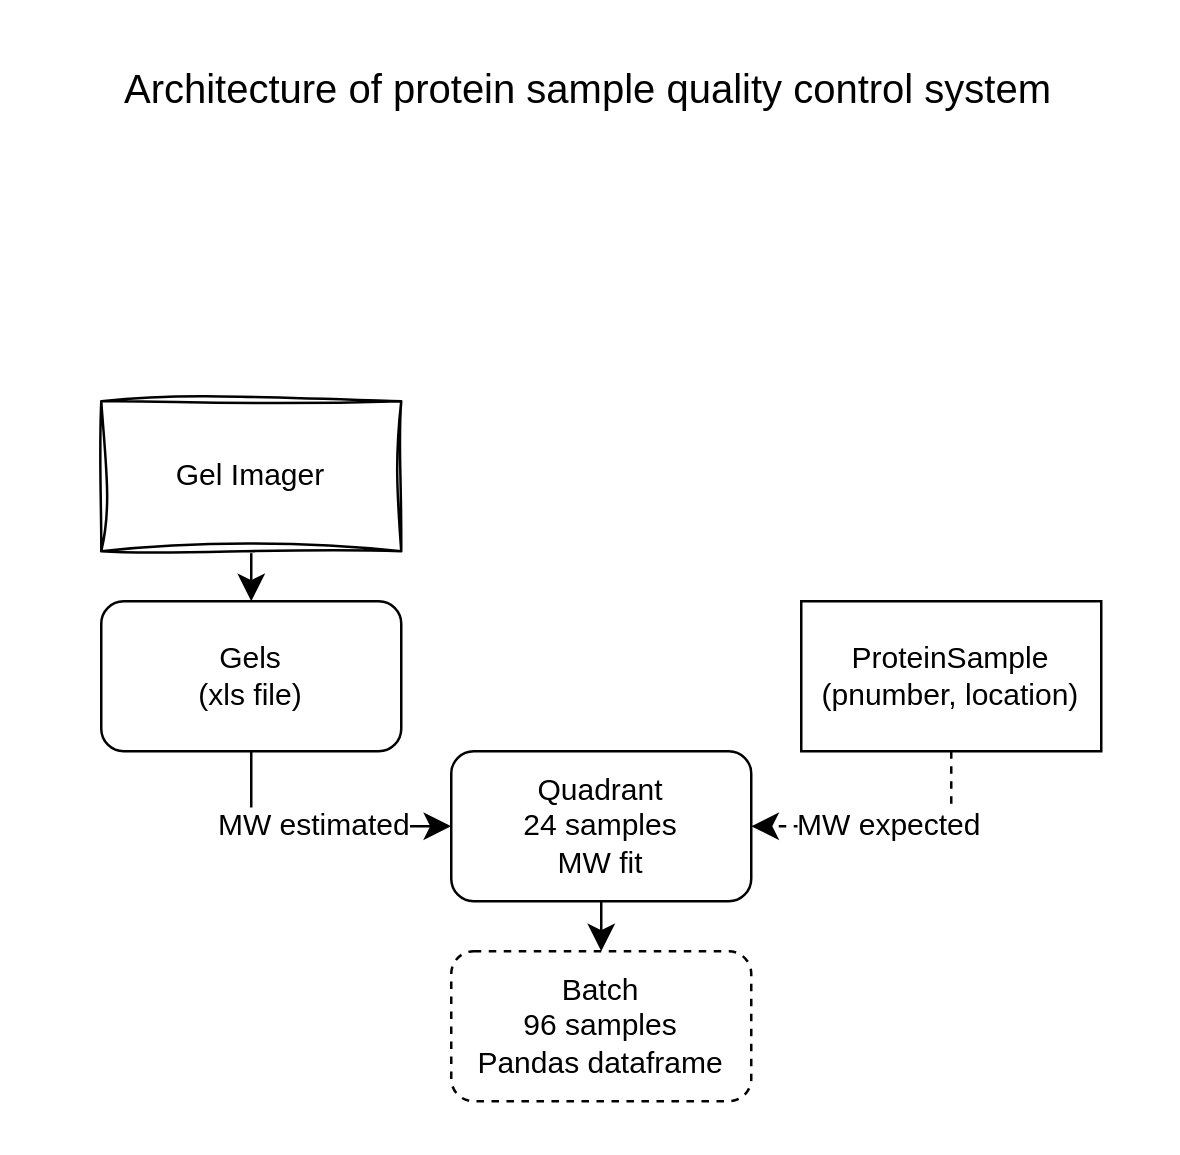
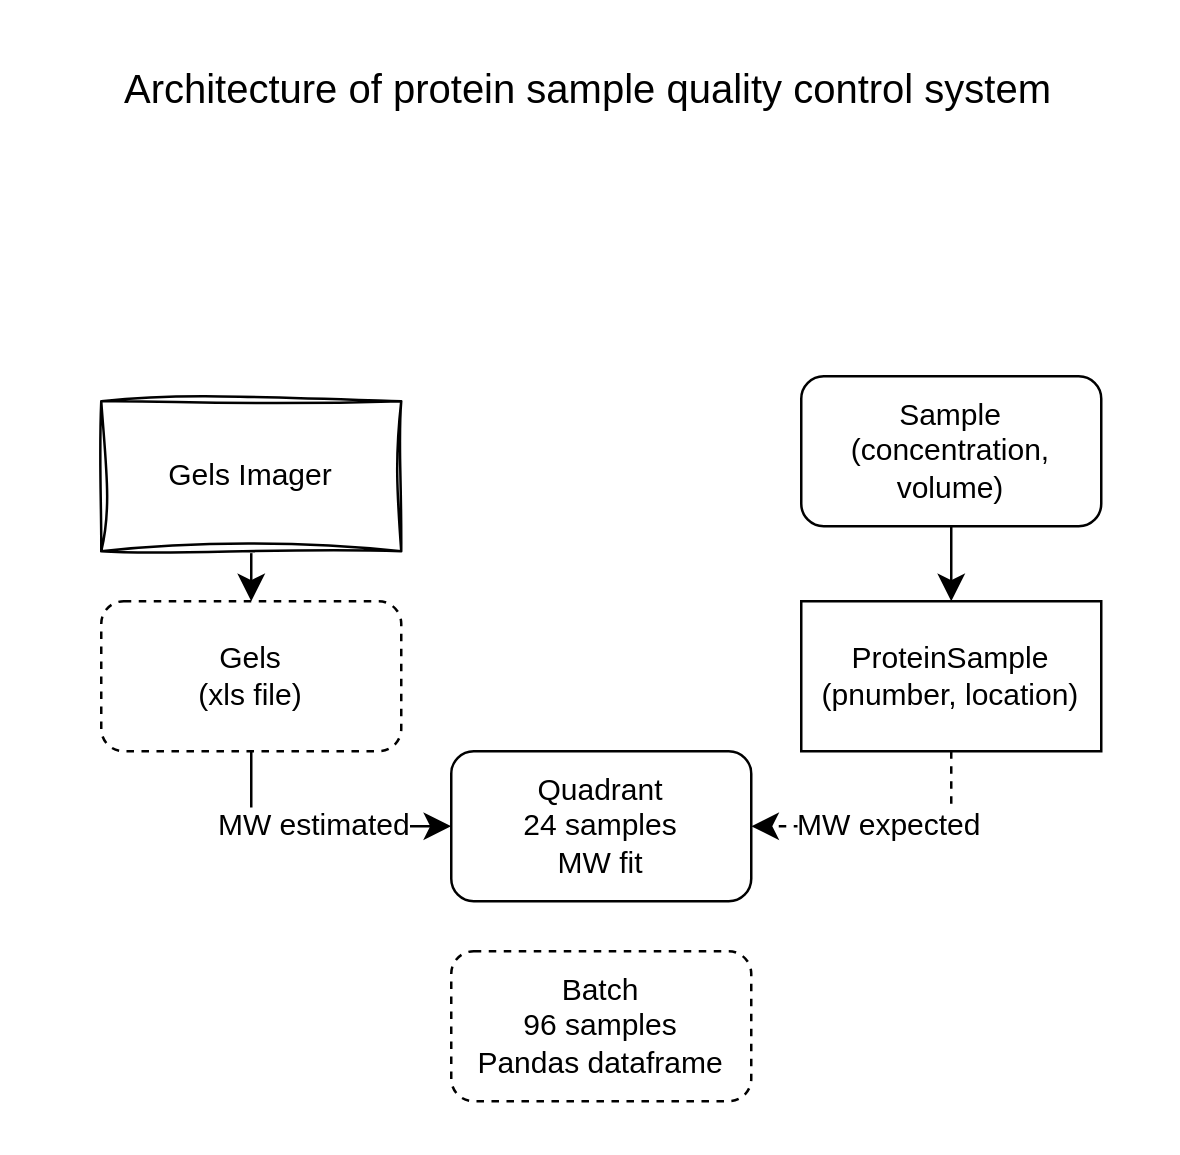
  <mxCell id="0" />
  <mxCell id="1" parent="0" />
+ <mxCell id="2" style="edgeStyle=none;curved=1;rounded=0;orthogonalLoop=1;jettySize=auto;html=1;exitX=0.5;exitY=1;exitDx=0;exitDy=0;entryX=0.5;entryY=0;entryDx=0;entryDy=0;fontSize=12;startSize=8;endSize=8;" edge="1" parent="1" source="3" target="5"><mxGeometry relative="1" as="geometry" /></mxCell>
+ <mxCell id="3" value="Sample&lt;br&gt;(concentration, volume)" style="rounded=1;whiteSpace=wrap;html=1;" vertex="1" parent="1"><mxGeometry x="320" y="150" width="120" height="60" as="geometry" /></mxCell>
  <mxCell id="4" value="MW expected" style="edgeStyle=orthogonalEdgeStyle;rounded=0;orthogonalLoop=1;jettySize=auto;html=1;exitX=0.5;exitY=1;exitDx=0;exitDy=0;entryX=1;entryY=0.5;entryDx=0;entryDy=0;fontSize=12;startSize=8;endSize=8;dashed=1;" edge="1" parent="1" source="5" target="9"><mxGeometry relative="1" as="geometry" /></mxCell>
  <mxCell id="5" value="ProteinSample&lt;br&gt;(pnumber, location)" style="whiteSpace=wrap;html=1;rounded=0;" vertex="1" parent="1"><mxGeometry x="320" y="240" width="120" height="60" as="geometry" /></mxCell>
  <mxCell id="6" value="MW estimated" style="edgeStyle=orthogonalEdgeStyle;rounded=0;orthogonalLoop=1;jettySize=auto;html=1;fontSize=12;startSize=8;endSize=8;entryX=0;entryY=0.5;entryDx=0;entryDy=0;exitX=0.5;exitY=1;exitDx=0;exitDy=0;" edge="1" parent="1" source="7" target="9"><mxGeometry relative="1" as="geometry"><mxPoint x="100" y="420" as="targetPoint" /></mxGeometry></mxCell>
- <mxCell id="7" value="Gels&lt;br&gt;(xls file)" style="rounded=1;whiteSpace=wrap;html=1;" vertex="1" parent="1"><mxGeometry x="40" y="240" width="120" height="60" as="geometry" /></mxCell>
- <mxCell id="8" style="edgeStyle=none;curved=1;rounded=0;orthogonalLoop=1;jettySize=auto;html=1;exitX=0.5;exitY=1;exitDx=0;exitDy=0;fontSize=12;startSize=8;endSize=8;" edge="1" parent="1" source="9" target="10"><mxGeometry relative="1" as="geometry" /></mxCell>
+ <mxCell id="7" value="Gels&lt;br&gt;(xls file)" style="rounded=1;whiteSpace=wrap;html=1;dashed=1;" vertex="1" parent="1"><mxGeometry x="40" y="240" width="120" height="60" as="geometry" /></mxCell>
  <mxCell id="9" value="Quadrant&lt;br&gt;24 samples&lt;br&gt;MW fit" style="rounded=1;whiteSpace=wrap;html=1;" vertex="1" parent="1"><mxGeometry x="180" y="300" width="120" height="60" as="geometry" /></mxCell>
  <mxCell id="10" value="Batch&lt;br&gt;96 samples&lt;br&gt;Pandas dataframe" style="rounded=1;whiteSpace=wrap;html=1;dashed=1;" vertex="1" parent="1"><mxGeometry x="180" y="380" width="120" height="60" as="geometry" /></mxCell>
  <mxCell id="11" value="Architecture of protein sample quality control system" style="text;strokeColor=none;fillColor=none;html=1;align=center;verticalAlign=middle;whiteSpace=wrap;rounded=0;fontSize=16;" vertex="1" parent="1"><mxGeometry x="20" y="20" width="430" height="30" as="geometry" /></mxCell>
  <mxCell id="12" style="edgeStyle=none;curved=1;rounded=0;orthogonalLoop=1;jettySize=auto;html=1;exitX=0.5;exitY=1;exitDx=0;exitDy=0;entryX=0.5;entryY=0;entryDx=0;entryDy=0;fontSize=12;startSize=8;endSize=8;" edge="1" parent="1" source="13" target="7"><mxGeometry relative="1" as="geometry" /></mxCell>
- <mxCell id="13" value="Gel Imager" style="rounded=0;whiteSpace=wrap;html=1;glass=0;sketch=1;curveFitting=1;jiggle=2;" vertex="1" parent="1"><mxGeometry x="40" y="160" width="120" height="60" as="geometry" /></mxCell>
+ <mxCell id="13" value="Gels Imager" style="rounded=0;whiteSpace=wrap;html=1;glass=0;sketch=1;curveFitting=1;jiggle=2;" vertex="1" parent="1"><mxGeometry x="40" y="160" width="120" height="60" as="geometry" /></mxCell>
